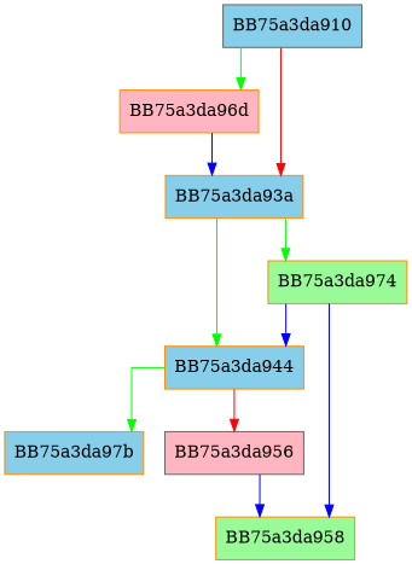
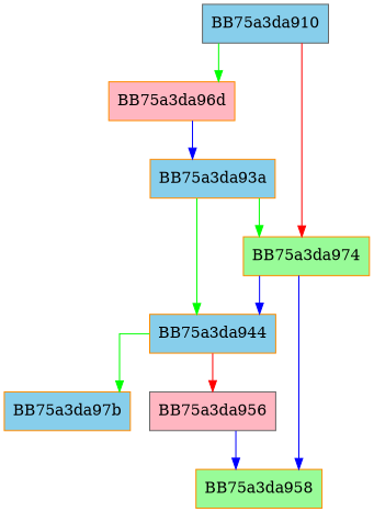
  digraph {
    splines=ortho
    node [color=darkorange fillcolor=skyblue shape=box style=filled]
    edge [color=green]
    BB75a3da910 [color=gray40]
    BB75a3da96d [fillcolor=lightpink]
    BB75a3da93a
    BB75a3da974 [fillcolor=palegreen]
    BB75a3da944
    BB75a3da958 [fillcolor=palegreen]
    BB75a3da97b
    BB75a3da956 [color=gray40 fillcolor=lightpink]
    BB75a3da910 -> BB75a3da96d
-   BB75a3da910 -> BB75a3da93a [color=red]
+   BB75a3da910 -> BB75a3da974 [color=red]
    BB75a3da96d -> BB75a3da93a [color=blue]
    BB75a3da93a -> BB75a3da974
    BB75a3da93a -> BB75a3da944
    BB75a3da974 -> BB75a3da944 [color=blue]
    BB75a3da974 -> BB75a3da958 [color=blue]
    BB75a3da944 -> BB75a3da97b
    BB75a3da944 -> BB75a3da956 [color=red]
    BB75a3da956 -> BB75a3da958 [color=blue]
  }
